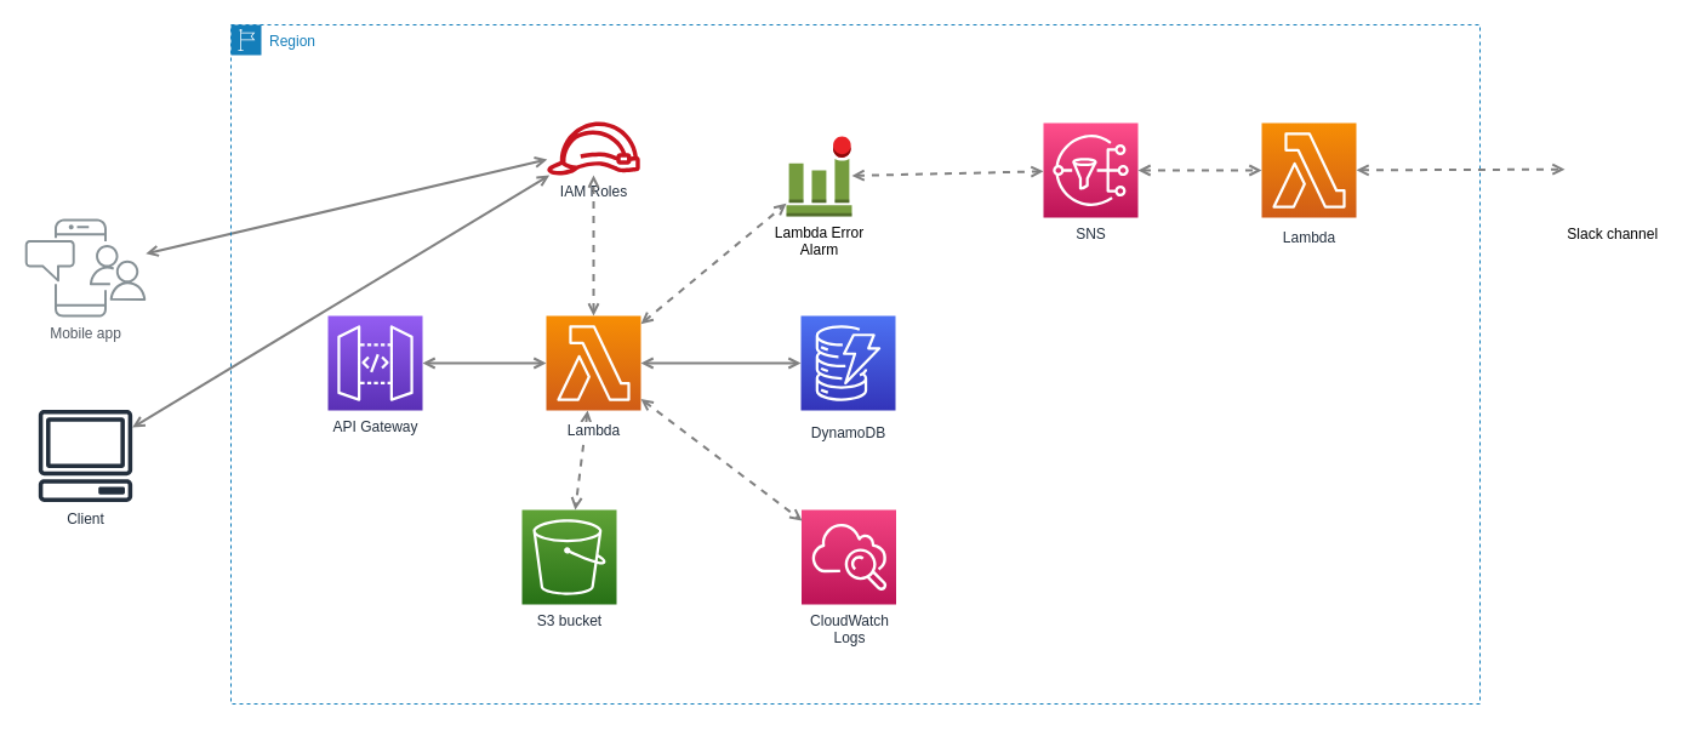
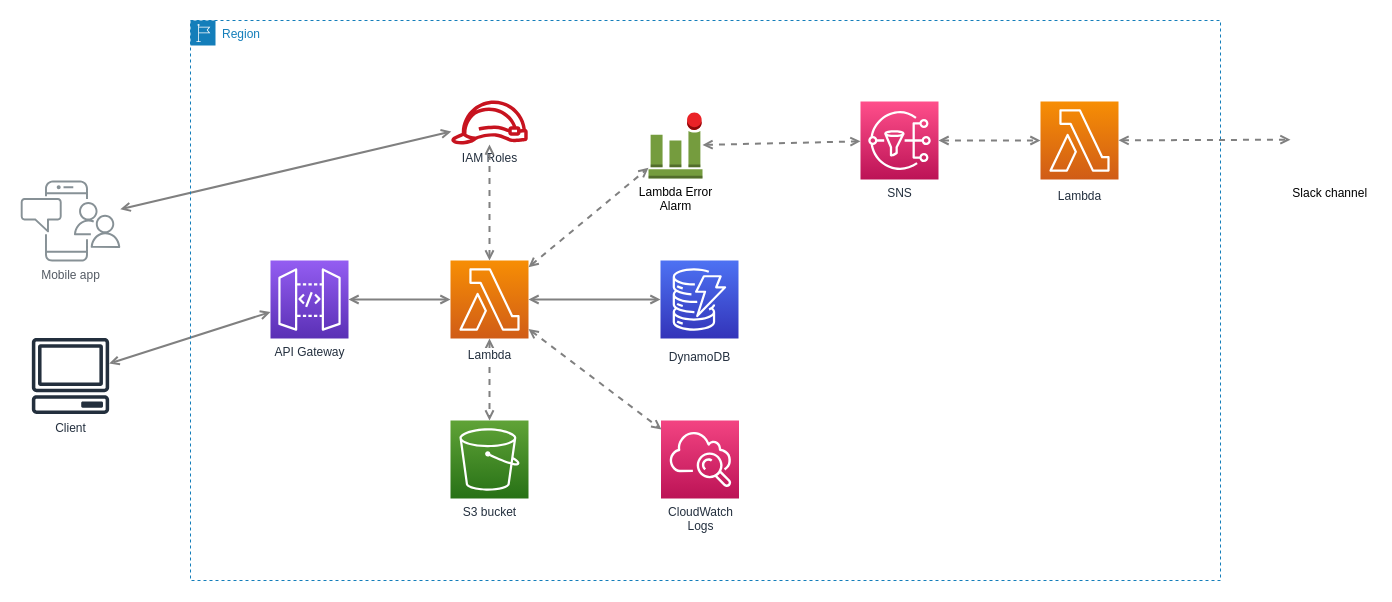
  <mxCell id="0" />
  <mxCell id="1" parent="0" />
- <mxCell id="2" style="rounded=0;orthogonalLoop=1;jettySize=auto;html=1;startArrow=open;startFill=0;endArrow=open;endFill=0;strokeWidth=2;strokeColor=#808080;" edge="1" parent="1" source="24" target="8"><mxGeometry relative="1" as="geometry"><mxPoint x="120" y="425.292" as="sourcePoint" /></mxGeometry></mxCell>
+ <mxCell id="2" style="rounded=0;orthogonalLoop=1;jettySize=auto;html=1;startArrow=open;startFill=0;endArrow=open;endFill=0;strokeWidth=2;strokeColor=#808080;" edge="1" parent="1" source="24" target="10"><mxGeometry relative="1" as="geometry"><mxPoint x="120" y="425.292" as="sourcePoint" /></mxGeometry></mxCell>
  <mxCell id="3" style="rounded=0;orthogonalLoop=1;jettySize=auto;html=1;startArrow=open;startFill=0;endArrow=open;endFill=0;strokeWidth=2;strokeColor=#808080;" edge="1" parent="1" source="4" target="8"><mxGeometry relative="1" as="geometry" /></mxCell>
  <mxCell id="4" value="Mobile app" style="outlineConnect=0;gradientColor=none;fontColor=#545B64;strokeColor=none;fillColor=#879196;dashed=0;verticalLabelPosition=bottom;verticalAlign=top;align=center;html=1;fontSize=12;fontStyle=0;aspect=fixed;shape=mxgraph.aws4.illustration_notification;pointerEvents=1;labelBackgroundColor=#ffffff;" vertex="1" parent="1"><mxGeometry x="20" y="180" width="100" height="81" as="geometry" /></mxCell>
  <mxCell id="5" value="Region" style="points=[[0,0],[0.25,0],[0.5,0],[0.75,0],[1,0],[1,0.25],[1,0.5],[1,0.75],[1,1],[0.75,1],[0.5,1],[0.25,1],[0,1],[0,0.75],[0,0.5],[0,0.25]];outlineConnect=0;gradientColor=none;html=1;whiteSpace=wrap;fontSize=12;fontStyle=0;container=1;pointerEvents=0;collapsible=0;recursiveResize=0;shape=mxgraph.aws4.group;grIcon=mxgraph.aws4.group_region;strokeColor=#147EBA;fillColor=none;verticalAlign=top;align=left;spacingLeft=30;fontColor=#147EBA;dashed=1;" vertex="1" parent="1"><mxGeometry x="190" y="20" width="1030" height="560" as="geometry" /></mxCell>
- <mxCell id="6" value="S3 bucket" style="outlineConnect=0;fontColor=#232F3E;gradientColor=#60A337;gradientDirection=north;fillColor=#277116;strokeColor=#ffffff;dashed=0;verticalLabelPosition=bottom;verticalAlign=top;align=center;html=1;fontSize=12;fontStyle=0;aspect=fixed;shape=mxgraph.aws4.resourceIcon;resIcon=mxgraph.aws4.s3;labelBackgroundColor=#ffffff;" vertex="1" parent="5"><mxGeometry x="240" y="400" width="78" height="78" as="geometry" /></mxCell>
+ <mxCell id="6" value="S3 bucket" style="outlineConnect=0;fontColor=#232F3E;gradientColor=#60A337;gradientDirection=north;fillColor=#277116;strokeColor=#ffffff;dashed=0;verticalLabelPosition=bottom;verticalAlign=top;align=center;html=1;fontSize=12;fontStyle=0;aspect=fixed;shape=mxgraph.aws4.resourceIcon;resIcon=mxgraph.aws4.s3;labelBackgroundColor=#ffffff;" vertex="1" parent="5"><mxGeometry x="260.0" y="400" width="78" height="78" as="geometry" /></mxCell>
  <mxCell id="7" style="rounded=0;orthogonalLoop=1;jettySize=auto;html=1;startArrow=open;startFill=0;endArrow=open;endFill=0;strokeWidth=2;strokeColor=#808080;dashed=1;" edge="1" parent="5" source="15" target="6"><mxGeometry relative="1" as="geometry" /></mxCell>
  <mxCell id="8" value="IAM Roles" style="outlineConnect=0;fontColor=#232F3E;gradientColor=none;fillColor=#C7131F;strokeColor=none;dashed=0;verticalLabelPosition=bottom;verticalAlign=top;align=center;html=1;fontSize=12;fontStyle=0;aspect=fixed;pointerEvents=1;shape=mxgraph.aws4.role;labelBackgroundColor=#ffffff;" vertex="1" parent="5"><mxGeometry x="260.0" y="80" width="78" height="44" as="geometry" /></mxCell>
  <mxCell id="9" style="rounded=0;orthogonalLoop=1;jettySize=auto;html=1;startArrow=open;startFill=0;endArrow=open;endFill=0;strokeWidth=2;strokeColor=#808080;dashed=1;" edge="1" parent="5" source="15" target="8"><mxGeometry relative="1" as="geometry" /></mxCell>
  <mxCell id="10" value="API&amp;nbsp;Gateway" style="outlineConnect=0;fontColor=#232F3E;gradientColor=#945DF2;gradientDirection=north;fillColor=#5A30B5;strokeColor=#ffffff;dashed=0;verticalLabelPosition=bottom;verticalAlign=top;align=center;html=1;fontSize=12;fontStyle=0;aspect=fixed;shape=mxgraph.aws4.resourceIcon;resIcon=mxgraph.aws4.api_gateway;labelBackgroundColor=#ffffff;" vertex="1" parent="5"><mxGeometry x="80" y="240" width="78" height="78" as="geometry" /></mxCell>
  <mxCell id="11" style="rounded=0;orthogonalLoop=1;jettySize=auto;html=1;startArrow=open;startFill=0;endArrow=open;endFill=0;strokeWidth=2;strokeColor=#808080;" edge="1" parent="5" source="15" target="10"><mxGeometry relative="1" as="geometry" /></mxCell>
  <mxCell id="12" value="CloudWatch&lt;br&gt;Logs" style="outlineConnect=0;fontColor=#232F3E;gradientColor=#F34482;gradientDirection=north;fillColor=#BC1356;strokeColor=#ffffff;dashed=0;verticalLabelPosition=bottom;verticalAlign=top;align=center;html=1;fontSize=12;fontStyle=0;aspect=fixed;shape=mxgraph.aws4.resourceIcon;resIcon=mxgraph.aws4.cloudwatch;labelBackgroundColor=#ffffff;" vertex="1" parent="5"><mxGeometry x="470.5" y="400" width="78" height="78" as="geometry" /></mxCell>
  <mxCell id="13" style="rounded=0;orthogonalLoop=1;jettySize=auto;html=1;startArrow=open;startFill=0;endArrow=open;endFill=0;strokeWidth=2;strokeColor=#808080;dashed=1;" edge="1" parent="5" source="15"><mxGeometry relative="1" as="geometry"><mxPoint x="471" y="409" as="targetPoint" /></mxGeometry></mxCell>
  <mxCell id="14" value="&lt;font color=&quot;#000000&quot;&gt;Lambda Error&lt;br&gt;Alarm&lt;/font&gt;" style="outlineConnect=0;dashed=0;verticalLabelPosition=bottom;verticalAlign=top;align=center;html=1;shape=mxgraph.aws3.alarm;fillColor=#759C3E;gradientColor=none;" vertex="1" parent="5"><mxGeometry x="458" y="92" width="54" height="66" as="geometry" /></mxCell>
  <mxCell id="15" value="Lambda" style="outlineConnect=0;fontColor=#232F3E;gradientColor=#F78E04;gradientDirection=north;fillColor=#D05C17;strokeColor=#ffffff;dashed=0;verticalLabelPosition=bottom;verticalAlign=top;align=center;html=1;fontSize=12;fontStyle=0;aspect=fixed;shape=mxgraph.aws4.resourceIcon;resIcon=mxgraph.aws4.lambda;labelBackgroundColor=#ffffff;spacingTop=3;" vertex="1" parent="5"><mxGeometry x="260" y="240" width="78" height="78" as="geometry" /></mxCell>
  <mxCell id="16" style="rounded=0;orthogonalLoop=1;jettySize=auto;html=1;startArrow=open;startFill=0;endArrow=open;endFill=0;strokeWidth=2;strokeColor=#808080;" edge="1" parent="5" source="15" target="17"><mxGeometry relative="1" as="geometry" /></mxCell>
  <mxCell id="17" value="DynamoDB" style="outlineConnect=0;fontColor=#232F3E;gradientColor=#4D72F3;gradientDirection=north;fillColor=#3334B9;strokeColor=#ffffff;dashed=0;verticalLabelPosition=bottom;verticalAlign=top;align=center;html=1;fontSize=12;fontStyle=0;aspect=fixed;shape=mxgraph.aws4.resourceIcon;resIcon=mxgraph.aws4.dynamodb;labelBackgroundColor=#ffffff;spacingTop=5;" vertex="1" parent="5"><mxGeometry x="470.0" y="240" width="78" height="78" as="geometry" /></mxCell>
  <mxCell id="18" style="rounded=0;orthogonalLoop=1;jettySize=auto;html=1;startArrow=open;startFill=0;endArrow=open;endFill=0;strokeWidth=2;strokeColor=#808080;dashed=1;" edge="1" parent="5" source="15" target="14"><mxGeometry relative="1" as="geometry"><mxPoint x="309" y="250.0" as="sourcePoint" /><mxPoint x="309.0" y="134" as="targetPoint" /></mxGeometry></mxCell>
  <mxCell id="19" value="SNS" style="sketch=0;points=[[0,0,0],[0.25,0,0],[0.5,0,0],[0.75,0,0],[1,0,0],[0,1,0],[0.25,1,0],[0.5,1,0],[0.75,1,0],[1,1,0],[0,0.25,0],[0,0.5,0],[0,0.75,0],[1,0.25,0],[1,0.5,0],[1,0.75,0]];outlineConnect=0;fontColor=#232F3E;gradientColor=#FF4F8B;gradientDirection=north;fillColor=#BC1356;strokeColor=#ffffff;dashed=0;verticalLabelPosition=bottom;verticalAlign=top;align=center;html=1;fontSize=12;fontStyle=0;aspect=fixed;shape=mxgraph.aws4.resourceIcon;resIcon=mxgraph.aws4.sns;" vertex="1" parent="5"><mxGeometry x="670" y="81" width="78" height="78" as="geometry" /></mxCell>
  <mxCell id="20" style="rounded=0;orthogonalLoop=1;jettySize=auto;html=1;startArrow=open;startFill=0;endArrow=open;endFill=0;strokeWidth=2;strokeColor=#808080;dashed=1;" edge="1" parent="5" source="14" target="19"><mxGeometry relative="1" as="geometry"><mxPoint x="348" y="256.207" as="sourcePoint" /><mxPoint x="492.5" y="134.703" as="targetPoint" /></mxGeometry></mxCell>
  <mxCell id="21" value="Lambda" style="outlineConnect=0;fontColor=#232F3E;gradientColor=#F78E04;gradientDirection=north;fillColor=#D05C17;strokeColor=#ffffff;dashed=0;verticalLabelPosition=bottom;verticalAlign=top;align=center;html=1;fontSize=12;fontStyle=0;aspect=fixed;shape=mxgraph.aws4.resourceIcon;resIcon=mxgraph.aws4.lambda;labelBackgroundColor=#ffffff;spacingTop=3;" vertex="1" parent="5"><mxGeometry x="850" y="81" width="78" height="78" as="geometry" /></mxCell>
  <mxCell id="22" style="rounded=0;orthogonalLoop=1;jettySize=auto;html=1;startArrow=open;startFill=0;endArrow=open;endFill=0;strokeWidth=2;strokeColor=#808080;dashed=1;" edge="1" parent="5" source="19" target="21"><mxGeometry relative="1" as="geometry"><mxPoint x="700" y="110" as="sourcePoint" /><mxPoint x="680" y="118.389" as="targetPoint" /></mxGeometry></mxCell>
  <mxCell id="23" style="edgeStyle=none;rounded=0;orthogonalLoop=1;jettySize=auto;html=1;entryX=0.5;entryY=0;entryDx=0;entryDy=0;" edge="1" parent="1" source="5" target="5"><mxGeometry relative="1" as="geometry" /></mxCell>
  <mxCell id="24" value="Client" style="sketch=0;outlineConnect=0;fontColor=#232F3E;gradientColor=none;fillColor=#232F3D;strokeColor=none;dashed=0;verticalLabelPosition=bottom;verticalAlign=top;align=center;html=1;fontSize=12;fontStyle=0;aspect=fixed;pointerEvents=1;shape=mxgraph.aws4.client;" vertex="1" parent="1"><mxGeometry x="31" y="337.5" width="78" height="76" as="geometry" /></mxCell>
  <mxCell id="25" value="Slack channel" style="shape=image;verticalLabelPosition=bottom;labelBackgroundColor=default;verticalAlign=top;aspect=fixed;imageAspect=0;image=https://d33wubrfki0l68.cloudfront.net/440eab0e0067a780b31c30b775d4a6aeb45bb684/addc7/assets/images/tool-icons/slack.png;" vertex="1" parent="1"><mxGeometry x="1290" y="99" width="79.38" height="80" as="geometry" /></mxCell>
  <mxCell id="26" style="rounded=0;orthogonalLoop=1;jettySize=auto;html=1;startArrow=open;startFill=0;endArrow=open;endFill=0;strokeWidth=2;strokeColor=#808080;dashed=1;" edge="1" parent="1" source="21" target="25"><mxGeometry relative="1" as="geometry"><mxPoint x="1310" y="250" as="sourcePoint" /><mxPoint x="1050" y="150" as="targetPoint" /></mxGeometry></mxCell>
